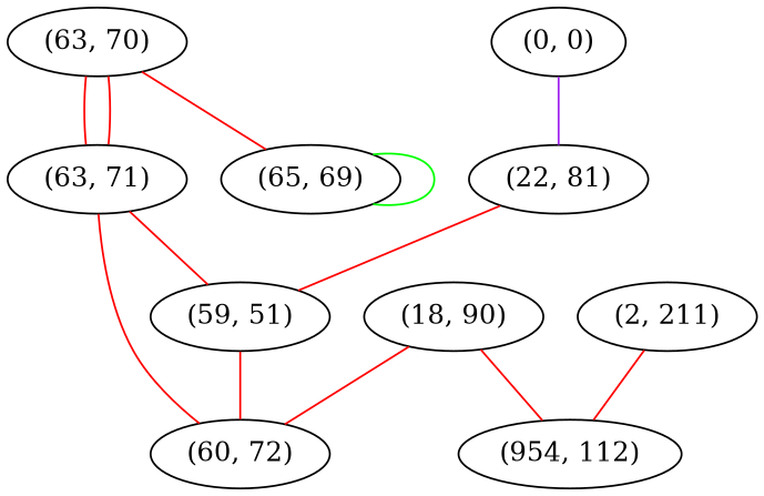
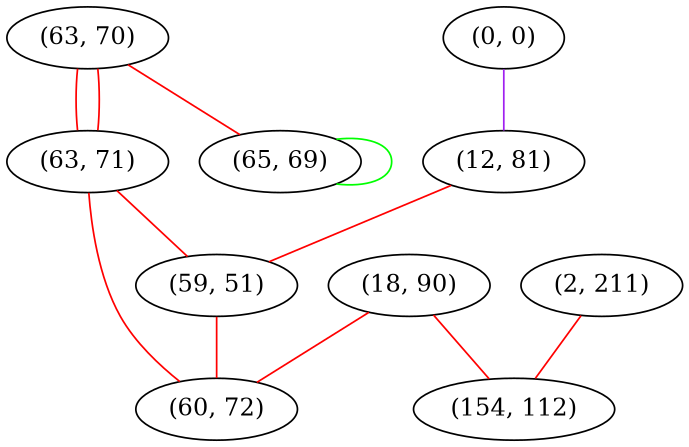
  graph {
    edge [color=red weight=1]
    "(63, 70)"
    "(63, 71)"
    "(65, 69)"
    n4 [label="(59, 51)"]
    "(60, 72)"
    "(0, 0)"
-   "(22, 81)"
+   "(22, 81)" [label="(12, 81)"]
    "(2, 211)"
-   "(154, 112)" [label="(954, 112)"]
+   "(154, 112)"
    "(18, 90)"
    "(63, 70)" -- "(63, 71)"
    "(63, 70)" -- "(63, 71)"
    "(63, 70)" -- "(65, 69)"
    "(63, 71)" -- n4
    "(63, 71)" -- "(60, 72)"
    "(65, 69)" -- "(65, 69)" [color=green weight=2]
    n4 -- "(60, 72)"
    "(0, 0)" -- "(22, 81)" [color=purple weight=4]
    "(22, 81)" -- n4
    "(2, 211)" -- "(154, 112)"
    "(18, 90)" -- "(60, 72)"
    "(18, 90)" -- "(154, 112)"
  }
